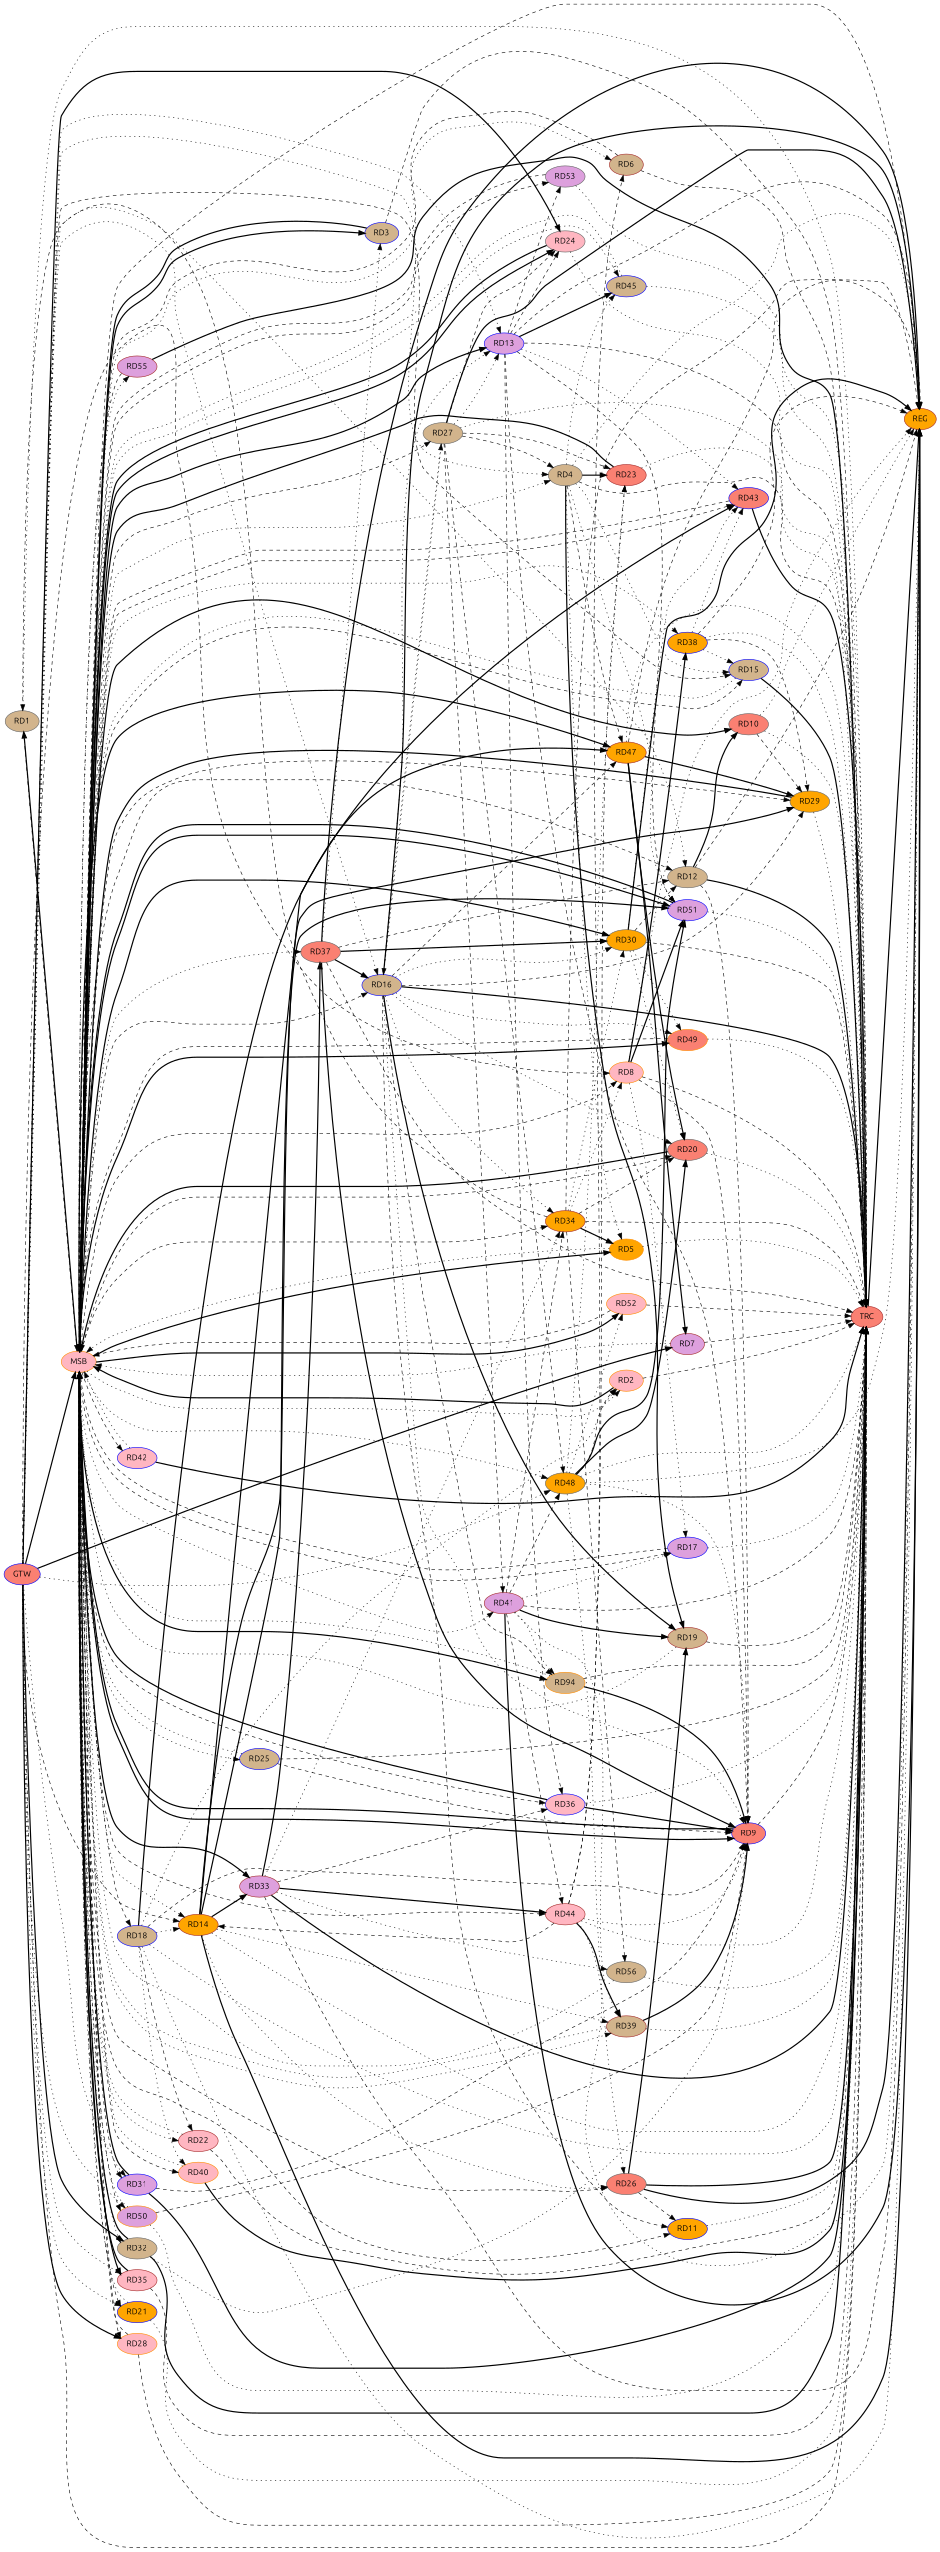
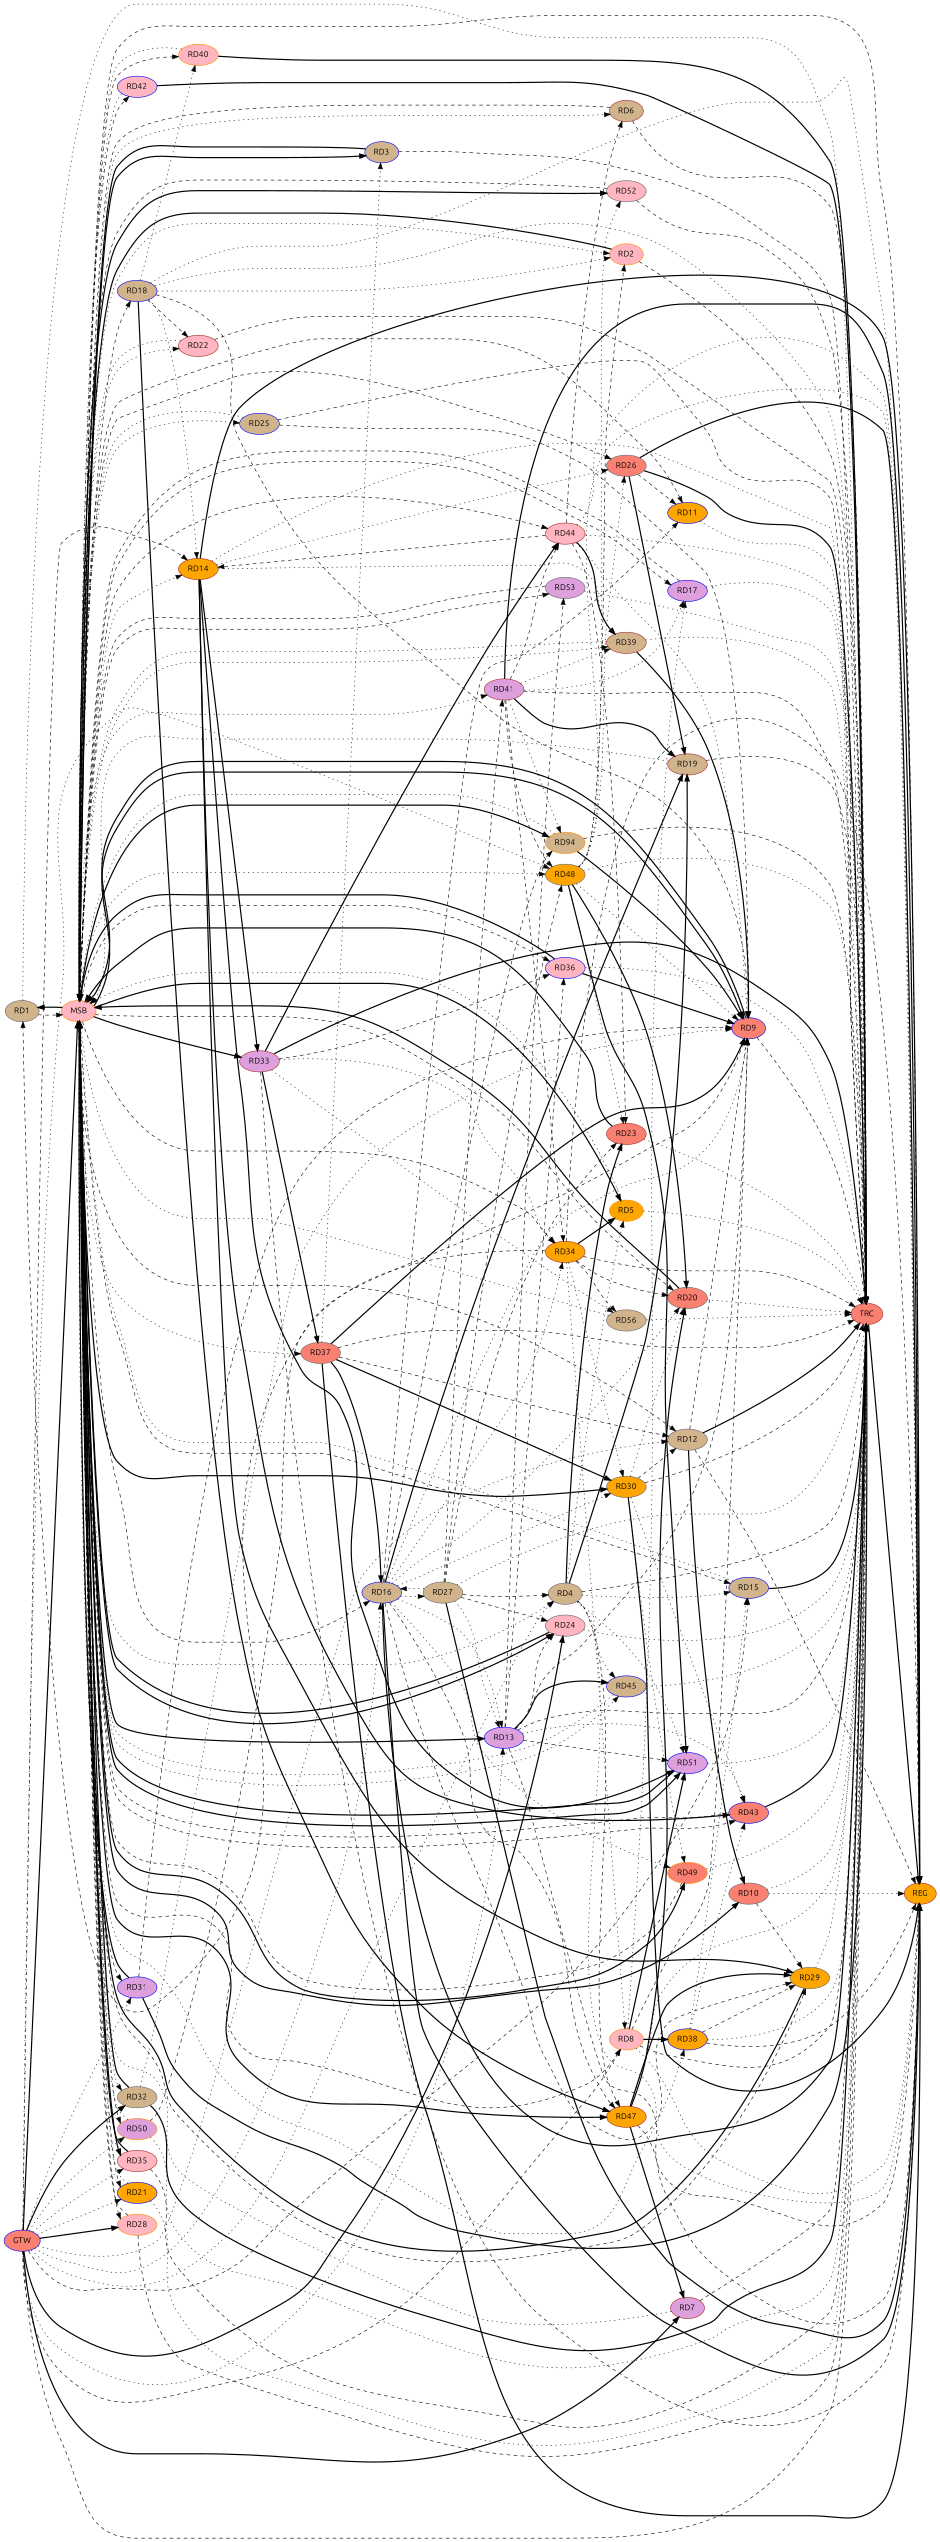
  strict digraph {
    fontname=Ubuntu
    rankdir=LR
    node [color=blue fillcolor=tan fontname=Ubuntu style=filled]
    edge [fontname=Ubuntu style=dotted]
    n1 [color=gray40 label=RD1]
    n2 [color=darkorange fillcolor=lightpink label=MSB]
    n3 [color=brown fillcolor=salmon label=TRC]
    n4 [color=darkorange fillcolor=lightpink label=RD2]
    n5 [label=RD3]
    n6 [color=gray40 label=RD4]
    n7 [color=darkorange fillcolor=orange label=RD5]
    n8 [label=RD15]
    n9 [label=RD45]
    n10 [color=brown fillcolor=orange label=RD47]
    n11 [fillcolor=plum label=RD51]
    n12 [color=brown fillcolor=orange label=REG]
    n13 [color=brown label=RD6]
    n14 [color=darkorange fillcolor=lightpink label=RD8]
    n15 [fillcolor=salmon label=RD9]
    n16 [fillcolor=plum label=RD17]
    n17 [fillcolor=orange label=RD38]
    n18 [color=gray40 fillcolor=salmon label=RD10]
    n19 [color=gray40 fillcolor=orange label=RD29]
    n20 [fillcolor=orange label=RD11]
    n21 [color=gray40 label=RD12]
    n22 [fillcolor=plum label=RD13]
    n23 [color=gray40 fillcolor=lightpink label=RD24]
    n24 [fillcolor=lightpink label=RD36]
    n25 [fillcolor=salmon label=RD43]
    n26 [color=gray40 fillcolor=plum label=RD53]
    n27 [color=brown fillcolor=orange label=RD14]
    n28 [color=gray40 fillcolor=salmon label=RD26]
    n29 [color=brown fillcolor=plum label=RD33]
    n30 [color=brown label=RD39]
    n31 [label=RD16]
    n32 [color=gray40 fillcolor=salmon label=RD20]
    n33 [color=gray40 label=RD27]
    n34 [color=gray40 fillcolor=orange label=RD30]
    n35 [color=brown fillcolor=orange label=RD34]
    n36 [color=darkorange fillcolor=salmon label=RD49]
    n37 [color=darkorange label=RD94]
    n38 [label=RD18]
    n39 [color=brown fillcolor=lightpink label=RD22]
    n40 [color=darkorange fillcolor=lightpink label=RD40]
    n41 [fillcolor=orange label=RD21]
    n42 [label=RD25]
    n43 [color=brown fillcolor=plum label=RD41]
    n44 [color=gray40 fillcolor=orange label=RD48]
    n45 [color=darkorange fillcolor=lightpink label=RD28]
    n46 [fillcolor=plum label=RD31]
    n47 [color=gray40 label=RD32]
    n48 [color=gray40 fillcolor=salmon label=RD37]
    n49 [color=brown fillcolor=lightpink label=RD44]
    n50 [color=brown fillcolor=lightpink label=RD35]
    n51 [fillcolor=lightpink label=RD42]
-   n52 [color=darkorange fillcolor=lightpink label=RD52]
+   n52 [color=gray40 fillcolor=lightpink label=RD52]
    n53 [color=darkorange fillcolor=plum label=RD50]
-   n54 [color=brown fillcolor=plum label=RD55]
    n55 [color=brown label=RD19]
    n56 [color=brown fillcolor=salmon label=RD23]
    n57 [color=brown fillcolor=plum label=RD7]
    n58 [color=gray40 label=RD56]
    n59 [fillcolor=salmon label=GTW]
    n1 -> n2 [style=dashed]
    n1 -> n3
    n2 -> n1 [style=bold]
    n2 -> n4
    n2 -> n5 [style=bold]
    n2 -> n6
    n2 -> n7 [style=bold]
    n2 -> n8 [style=dashed]
    n2 -> n9
    n2 -> n10 [style=bold]
    n2 -> n11 [style=bold]
    n2 -> n12 [style=dashed]
    n2 -> n13
    n2 -> n14 [style=dashed]
    n2 -> n15 [style=bold]
    n2 -> n16 [style=dashed]
    n2 -> n17
    n2 -> n18 [style=bold]
    n2 -> n19 [style=dashed]
    n2 -> n20 [style=dashed]
    n2 -> n21 [style=dashed]
    n2 -> n22 [style=bold]
    n2 -> n23 [style=bold]
    n2 -> n24 [style=dashed]
    n2 -> n25 [style=dashed]
    n2 -> n26 [style=dashed]
    n2 -> n27
    n2 -> n28 [style=dashed]
    n2 -> n29 [style=bold]
    n2 -> n30
    n2 -> n31 [style=dashed]
    n2 -> n32 [style=dashed]
-   n2 -> n33 [style=dashed]
    n2 -> n34 [style=bold]
    n2 -> n35 [style=dashed]
    n2 -> n36 [style=bold]
    n2 -> n37 [style=bold]
    n2 -> n38 [style=dashed]
    n2 -> n39
    n2 -> n40 [style=dashed]
    n2 -> n41 [style=dashed]
    n2 -> n42
    n2 -> n43
    n2 -> n44
    n2 -> n45 [style=dashed]
    n2 -> n46 [style=dashed]
    n2 -> n47
    n2 -> n48
    n2 -> n49 [style=dashed]
    n2 -> n50 [style=bold]
    n2 -> n51 [style=dashed]
    n2 -> n52 [style=bold]
    n2 -> n53 [style=dashed]
-   n2 -> n54
    n3 -> n12 [style=bold]
    n4 -> n2 [style=bold]
    n4 -> n3 [style=dashed]
    n5 -> n2 [style=bold]
    n5 -> n3 [style=dashed]
    n6 -> n3 [style=dashed]
    n6 -> n7
    n6 -> n8
    n6 -> n9
    n6 -> n10 [style=dashed]
    n6 -> n11
    n6 -> n12
    n6 -> n55 [style=bold]
    n6 -> n56 [style=bold]
    n7 -> n2
    n7 -> n3
    n8 -> n2
    n8 -> n3 [style=bold]
    n9 -> n2
    n9 -> n3
    n10 -> n3
    n10 -> n12 [style=dashed]
    n10 -> n19 [style=bold]
    n10 -> n32 [style=bold]
    n10 -> n57 [style=bold]
    n11 -> n2 [style=bold]
    n11 -> n3
    n13 -> n2 [style=dashed]
    n13 -> n3 [style=dashed]
    n14 -> n3 [style=dashed]
    n14 -> n11 [style=bold]
    n14 -> n12
    n14 -> n15 [style=dashed]
    n14 -> n16
    n14 -> n17 [style=bold]
    n15 -> n2 [style=bold]
    n15 -> n3 [style=dashed]
    n16 -> n2 [style=dashed]
    n16 -> n3
    n17 -> n3
    n17 -> n8
    n17 -> n12 [style=dashed]
    n17 -> n19 [style=dashed]
    n17 -> n25
    n18 -> n3
    n18 -> n12
    n18 -> n19 [style=dashed]
    n19 -> n2 [style=bold]
    n19 -> n3
    n20 -> n3
    n21 -> n3 [style=bold]
    n21 -> n12 [style=dashed]
    n21 -> n15 [style=dashed]
    n21 -> n18 [style=bold]
    n22 -> n3 [style=dashed]
    n22 -> n9 [style=bold]
    n22 -> n11 [style=dashed]
    n22 -> n12 [style=dashed]
    n22 -> n15 [style=dashed]
    n22 -> n23 [style=dashed]
    n22 -> n24 [style=dashed]
    n22 -> n25
    n22 -> n26 [style=dashed]
    n23 -> n2 [style=bold]
    n23 -> n3
    n24 -> n2 [style=bold]
    n24 -> n3
    n24 -> n15 [style=bold]
    n25 -> n2 [style=dashed]
    n25 -> n3 [style=bold]
    n26 -> n2 [style=dashed]
    n26 -> n3
    n27 -> n3
    n27 -> n11 [style=bold]
    n27 -> n12 [style=bold]
    n27 -> n19 [style=bold]
    n27 -> n25 [style=bold]
    n27 -> n28
    n27 -> n29 [style=bold]
    n27 -> n30
    n28 -> n3 [style=bold]
    n28 -> n12 [style=bold]
    n28 -> n20 [style=dashed]
    n28 -> n55 [style=bold]
    n29 -> n3 [style=bold]
    n29 -> n12 [style=dashed]
    n29 -> n24 [style=dashed]
    n29 -> n35
    n29 -> n48 [style=bold]
    n29 -> n49 [style=bold]
    n29 -> n58
    n30 -> n2
    n30 -> n3
    n30 -> n15 [style=bold]
    n31 -> n3 [style=bold]
    n31 -> n10 [style=dashed]
    n31 -> n12 [style=bold]
    n31 -> n15
    n31 -> n19 [style=dashed]
    n31 -> n20 [style=dashed]
    n31 -> n22
    n31 -> n32
    n31 -> n33
    n31 -> n34
    n31 -> n35
    n31 -> n36
    n31 -> n37 [style=dashed]
    n31 -> n55 [style=bold]
    n32 -> n2 [style=bold]
    n32 -> n3
    n33 -> n3
    n33 -> n6 [style=dashed]
    n33 -> n12 [style=bold]
    n33 -> n22
    n33 -> n23 [style=dashed]
    n33 -> n31
    n33 -> n43 [style=dashed]
    n33 -> n44 [style=dashed]
    n33 -> n56 [style=dashed]
    n34 -> n3 [style=dashed]
    n34 -> n12 [style=bold]
    n34 -> n21 [style=dashed]
    n34 -> n25
    n34 -> n32
    n34 -> n36
    n35 -> n1 [style=dashed]
    n35 -> n3 [style=dashed]
    n35 -> n7 [style=bold]
    n35 -> n12 [style=dashed]
    n35 -> n14
    n35 -> n32 [style=dashed]
    n35 -> n34
    n35 -> n58 [style=dashed]
    n36 -> n2 [style=dashed]
    n36 -> n3
    n37 -> n2
    n37 -> n3 [style=dashed]
    n37 -> n15 [style=bold]
    n38 -> n3
    n38 -> n4
    n38 -> n10 [style=bold]
    n38 -> n12
    n38 -> n15 [style=dashed]
    n38 -> n27
    n38 -> n39 [style=dashed]
    n38 -> n40
    n39 -> n2
    n39 -> n3 [style=dashed]
    n40 -> n2
    n40 -> n3 [style=bold]
    n41 -> n2
    n41 -> n3
    n42 -> n2
    n42 -> n3 [style=dashed]
    n42 -> n15 [style=dashed]
    n43 -> n3 [style=dashed]
    n43 -> n12 [style=bold]
    n43 -> n16
    n43 -> n30
    n43 -> n35 [style=dashed]
    n43 -> n37
    n43 -> n44 [style=dashed]
    n43 -> n49 [style=dashed]
    n43 -> n55 [style=bold]
    n44 -> n3
    n44 -> n4 [style=dashed]
    n44 -> n11 [style=bold]
    n44 -> n12
    n44 -> n15
    n44 -> n28
    n44 -> n32 [style=bold]
    n44 -> n52
    n44 -> n56
    n45 -> n2 [style=dashed]
    n45 -> n3 [style=dashed]
    n46 -> n2 [style=bold]
    n46 -> n3 [style=bold]
    n46 -> n15 [style=dashed]
    n47 -> n2 [style=bold]
    n47 -> n3 [style=bold]
    n47 -> n15
    n48 -> n3 [style=dashed]
    n48 -> n5
    n48 -> n12 [style=bold]
    n48 -> n15 [style=bold]
    n48 -> n21 [style=dashed]
    n48 -> n31 [style=bold]
    n48 -> n34 [style=bold]
    n49 -> n3
    n49 -> n12
    n49 -> n13 [style=dashed]
    n49 -> n15
    n49 -> n27 [style=dashed]
    n49 -> n30 [style=bold]
    n49 -> n56 [style=dashed]
    n50 -> n2 [style=bold]
    n50 -> n3 [style=dashed]
    n51 -> n2
    n51 -> n3 [style=bold]
    n52 -> n2 [style=dashed]
    n52 -> n3 [style=dashed]
    n53 -> n2
    n53 -> n3
    n53 -> n15 [style=dashed]
-   n54 -> n2 [style=dashed]
-   n54 -> n3 [style=bold]
    n55 -> n2
    n55 -> n3 [style=dashed]
    n56 -> n2 [style=bold]
    n56 -> n3
    n57 -> n2
    n57 -> n3 [style=dashed]
    n58 -> n2
    n58 -> n3
    n59 -> n2 [style=bold]
    n59 -> n3 [style=dashed]
    n59 -> n6
    n59 -> n8 [style=dashed]
    n59 -> n14 [style=dashed]
    n59 -> n21
    n59 -> n22
    n59 -> n23 [style=bold]
    n59 -> n27 [style=dashed]
    n59 -> n31
    n59 -> n41
    n59 -> n44
    n59 -> n45 [style=bold]
    n59 -> n46
    n59 -> n47 [style=bold]
    n59 -> n50
    n59 -> n53
    n59 -> n57 [style=bold]
  }
